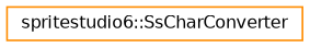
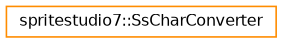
  digraph {
    rankdir=LR
-   n1 [color=darkorange fillcolor=white fontname=Helvetica fontsize=10 height=0.2 label="spritestudio6::SsCharConverter" shape=box style=filled width=0.4]
+   n1 [color=darkorange fillcolor=white fontname=Helvetica fontsize=10 height=0.2 label="spritestudio7::SsCharConverter" shape=box style=filled width=0.4]
  }
